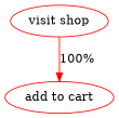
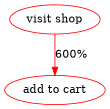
  digraph {
    node [color=red shape=oval]
    n1 [label="visit shop"]
    n2 [label="add to cart"]
-   n1 -> n2 [color=red label="100%" shape=oval]
+   n1 -> n2 [color=red label="600%" shape=oval]
  }
